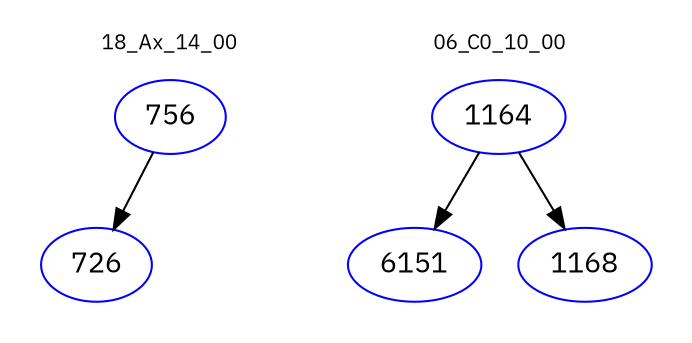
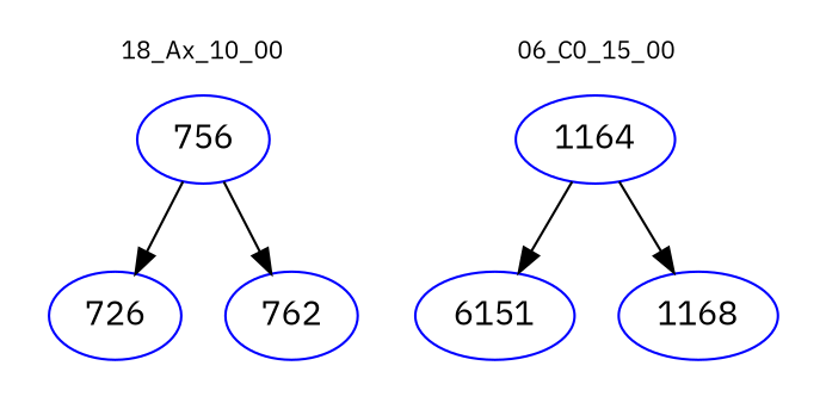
  digraph {
    fontname="IBM Plex Sans"
    node [color=blue fontname="IBM Plex Sans"]
    edge [color=black fontname="IBM Plex Sans"]
    n1 [label=756]
    n2 [label=726]
+   n3 [label=762]
    n4 [label=1164]
    n5 [label=6151]
    n6 [label=1168]
    subgraph cluster_1 {
      color=white
      fontsize=10
-     label="18_Ax_14_00"
+     label="18_Ax_10_00"
      n1
      n2
+     n3
    }
    subgraph cluster_2 {
      color=white
      fontsize=10
-     label="06_C0_10_00"
+     label="06_C0_15_00"
      n4
      n5
      n6
    }
    n1 -> n2
+   n1 -> n3
    n4 -> n5
    n4 -> n6
  }
